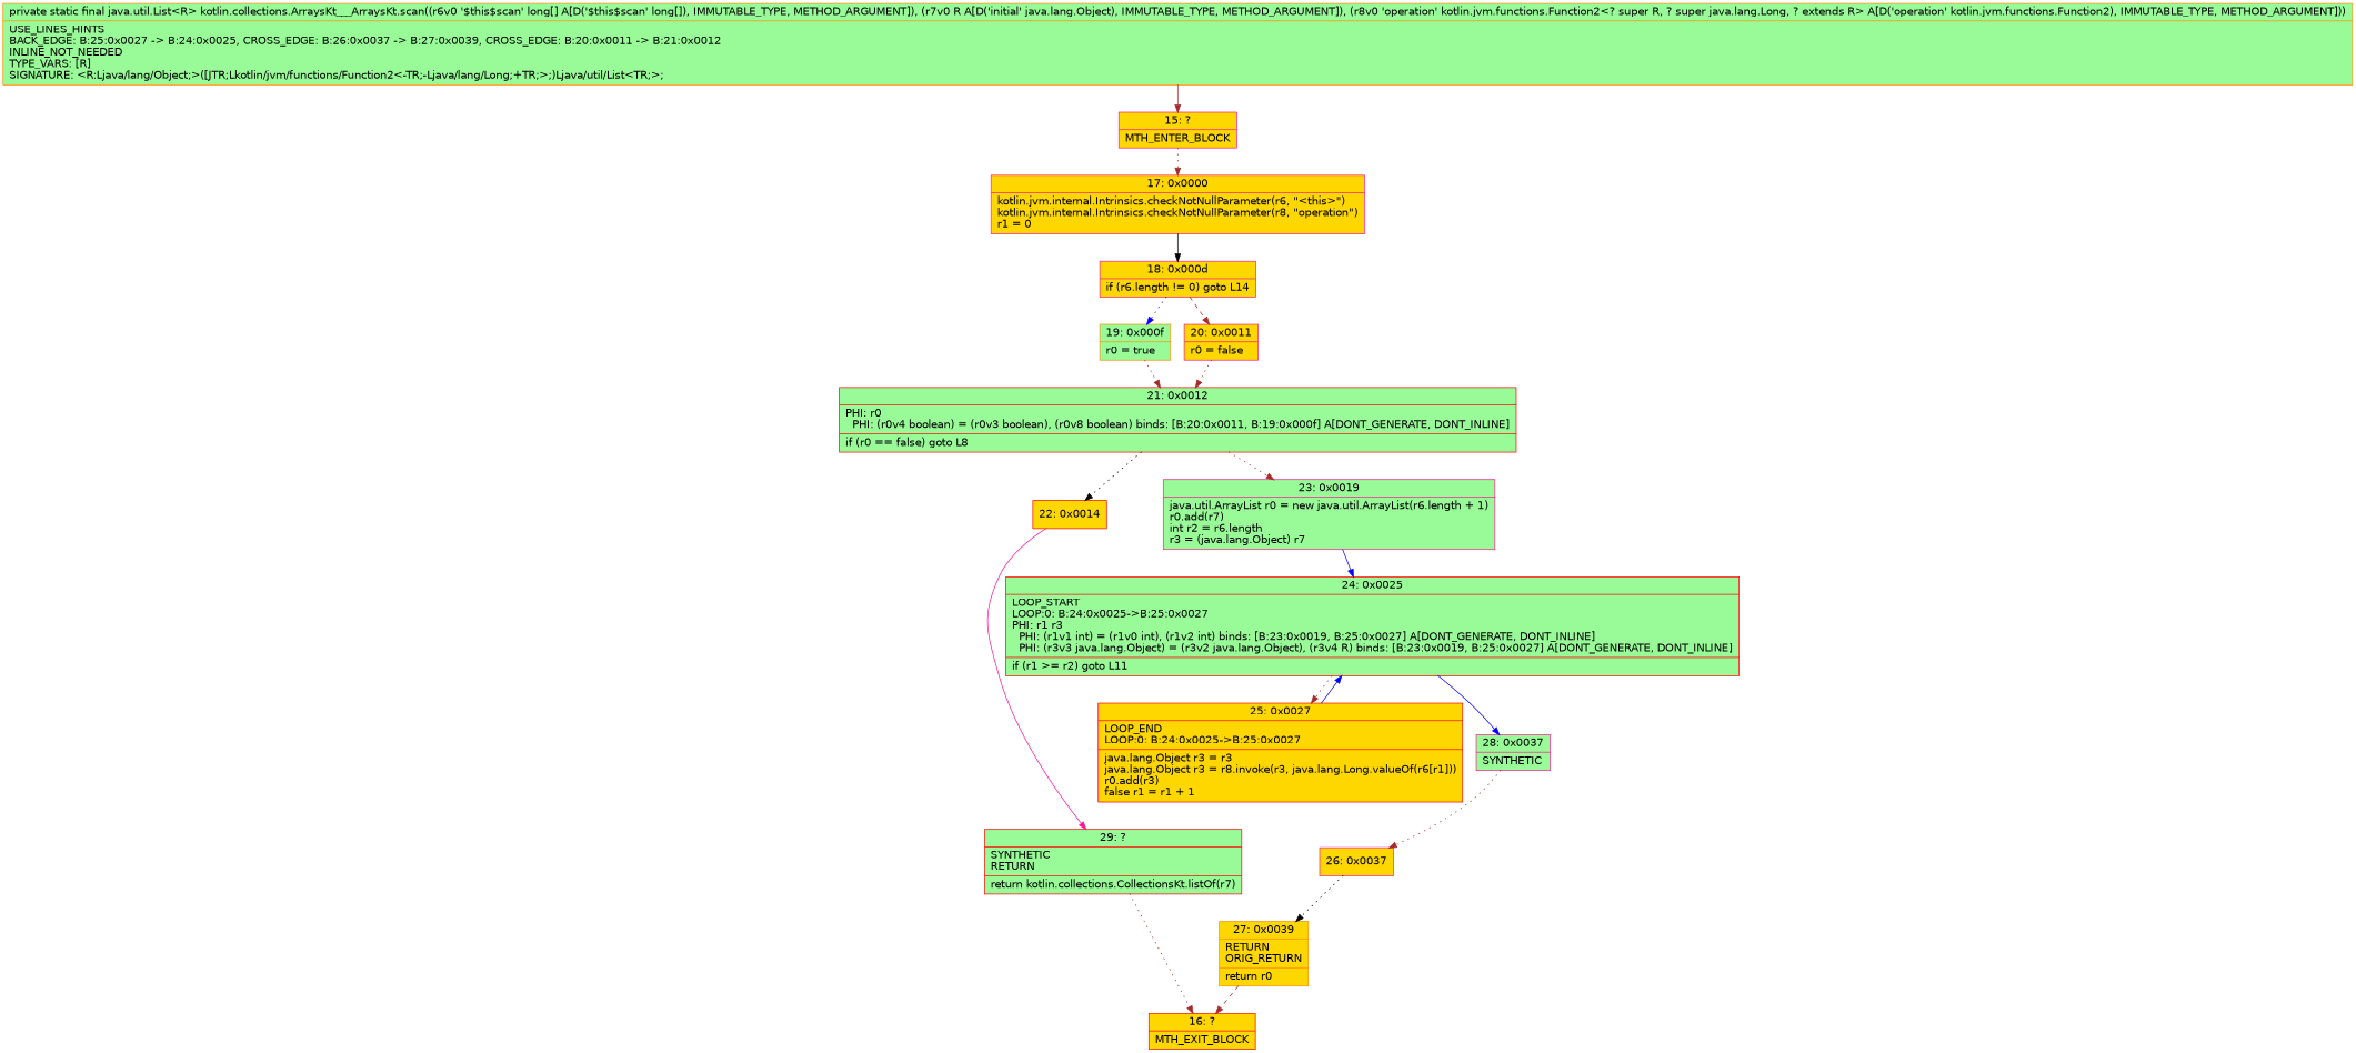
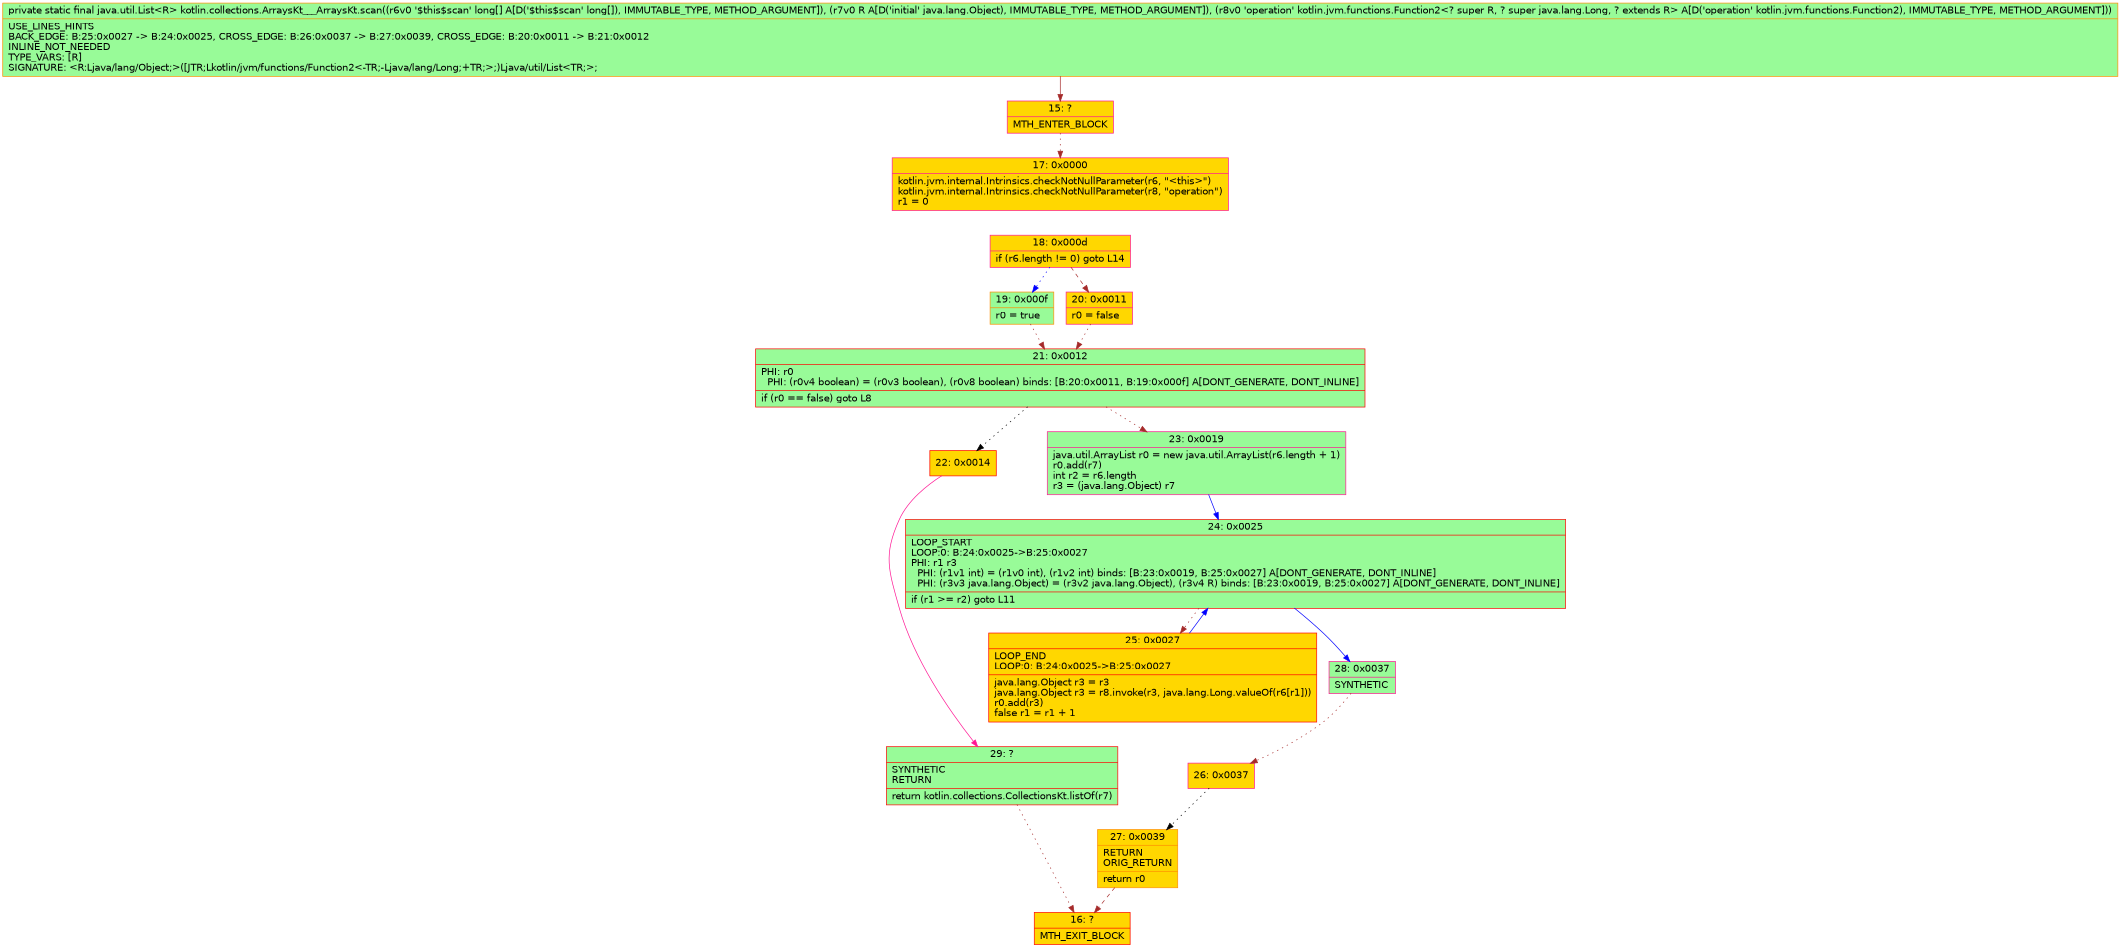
  digraph {
    fontname="DejaVu Sans"
    node [color=deeppink fillcolor=gold fontname="DejaVu Sans" shape=record style=filled]
    edge [color=brown fontname="DejaVu Sans" style=dotted]
    n1 [label="{15\:\ ?|MTH_ENTER_BLOCK\l}"]
    n2 [label="{17\:\ 0x0000|kotlin.jvm.internal.Intrinsics.checkNotNullParameter(r6, \"\<this\>\")\lkotlin.jvm.internal.Intrinsics.checkNotNullParameter(r8, \"operation\")\lr1 = 0\l}"]
    n3 [label="{18\:\ 0x000d|if (r6.length != 0) goto L14\l}"]
    n4 [color=darkorange fillcolor=palegreen label="{19\:\ 0x000f|r0 = true\l}"]
    n5 [label="{20\:\ 0x0011|r0 = false\l}"]
    n6 [color=red fillcolor=palegreen label="{21\:\ 0x0012|PHI: r0 \l  PHI: (r0v4 boolean) = (r0v3 boolean), (r0v8 boolean) binds: [B:20:0x0011, B:19:0x000f] A[DONT_GENERATE, DONT_INLINE]\l|if (r0 == false) goto L8\l}"]
    n7 [color=red label="{22\:\ 0x0014}"]
    n8 [fillcolor=palegreen label="{23\:\ 0x0019|java.util.ArrayList r0 = new java.util.ArrayList(r6.length + 1)\lr0.add(r7)\lint r2 = r6.length\lr3 = (java.lang.Object) r7\l}"]
    n9 [color=red fillcolor=palegreen label="{29\:\ ?|SYNTHETIC\lRETURN\l|return kotlin.collections.CollectionsKt.listOf(r7)\l}"]
    n10 [color=red fillcolor=palegreen label="{24\:\ 0x0025|LOOP_START\lLOOP:0: B:24:0x0025\-\>B:25:0x0027\lPHI: r1 r3 \l  PHI: (r1v1 int) = (r1v0 int), (r1v2 int) binds: [B:23:0x0019, B:25:0x0027] A[DONT_GENERATE, DONT_INLINE]\l  PHI: (r3v3 java.lang.Object) = (r3v2 java.lang.Object), (r3v4 R) binds: [B:23:0x0019, B:25:0x0027] A[DONT_GENERATE, DONT_INLINE]\l|if (r1 \>= r2) goto L11\l}"]
    n11 [color=red label="{16\:\ ?|MTH_EXIT_BLOCK\l}"]
    n12 [color=red label="{25\:\ 0x0027|LOOP_END\lLOOP:0: B:24:0x0025\-\>B:25:0x0027\l|java.lang.Object r3 = r3\ljava.lang.Object r3 = r8.invoke(r3, java.lang.Long.valueOf(r6[r1]))\lr0.add(r3)\lfalse r1 = r1 + 1\l}"]
    n13 [fillcolor=palegreen label="{28\:\ 0x0037|SYNTHETIC\l}"]
    n14 [label="{26\:\ 0x0037}"]
    n15 [color=darkorange label="{27\:\ 0x0039|RETURN\lORIG_RETURN\l|return r0\l}"]
    n16 [color=darkorange fillcolor=palegreen label="{private static final java.util.List\<R\> kotlin.collections.ArraysKt___ArraysKt.scan((r6v0 '$this$scan' long[] A[D('$this$scan' long[]), IMMUTABLE_TYPE, METHOD_ARGUMENT]), (r7v0 R A[D('initial' java.lang.Object), IMMUTABLE_TYPE, METHOD_ARGUMENT]), (r8v0 'operation' kotlin.jvm.functions.Function2\<? super R, ? super java.lang.Long, ? extends R\> A[D('operation' kotlin.jvm.functions.Function2), IMMUTABLE_TYPE, METHOD_ARGUMENT]))  | USE_LINES_HINTS\lBACK_EDGE: B:25:0x0027 \-\> B:24:0x0025, CROSS_EDGE: B:26:0x0037 \-\> B:27:0x0039, CROSS_EDGE: B:20:0x0011 \-\> B:21:0x0012\lINLINE_NOT_NEEDED\lTYPE_VARS: [R]\lSIGNATURE: \<R:Ljava\/lang\/Object;\>([JTR;Lkotlin\/jvm\/functions\/Function2\<\-TR;\-Ljava\/lang\/Long;+TR;\>;)Ljava\/util\/List\<TR;\>;\l}"]
    n1 -> n2
-   n2 -> n3 [color=black style=solid]
    n3 -> n4 [color=blue]
    n3 -> n5 [style=dashed]
    n4 -> n6
    n5 -> n6
    n6 -> n7 [color=black]
    n6 -> n8
    n7 -> n9 [color=deeppink style=solid]
    n8 -> n10 [color=blue style=solid]
    n9 -> n11
    n10 -> n12
    n10 -> n13 [color=blue style=solid]
    n12 -> n10 [color=blue style=solid]
    n13 -> n14
    n14 -> n15 [color=black]
    n15 -> n11 [style=dashed]
    n16 -> n1 [style=solid]
  }
